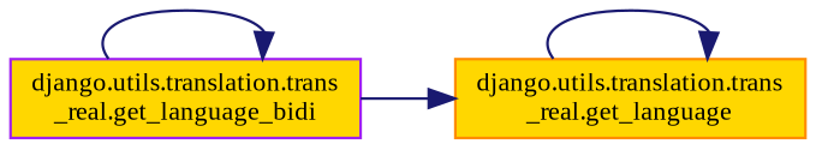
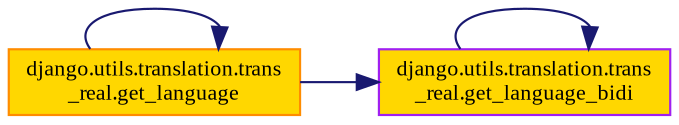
  digraph {
    rankdir=LR
    fontname="Liberation Serif"
    node [fillcolor=gold fontname="Liberation Serif" fontsize=10 shape=record style=filled]
    edge [color=midnightblue fontname="Liberation Serif" fontsize=10 labelfontname=Helvetica labelfontsize=10 style=solid]
    n1 [color=purple fontcolor=black height=0.2 label="django.utils.translation.trans\l_real.get_language_bidi" width=0.4]
    n2 [color=darkorange height=0.2 label="django.utils.translation.trans\l_real.get_language" width=0.4]
    n1 -> n1
-   n1 -> n2
+   n2 -> n1
    n2 -> n2
  }
